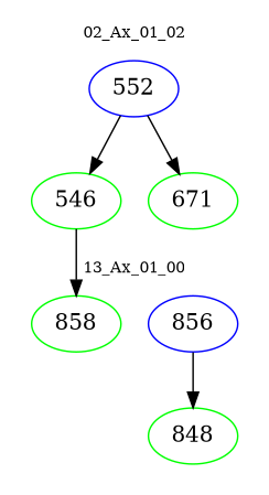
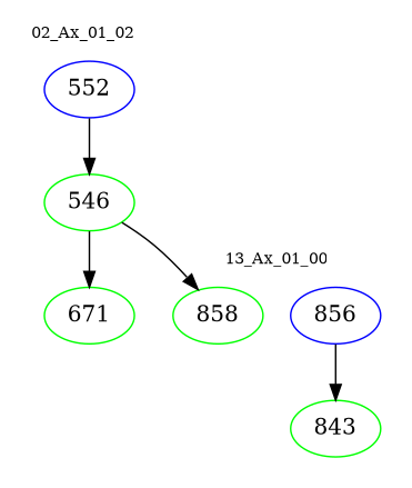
  digraph {
    node [color=green]
    edge [color=black]
    n1 [color=blue label=856]
-   n2 [label=848]
+   n2 [label=843]
    n3 [label=858]
    n4 [color=blue label=552]
    n5 [label=546]
    n6 [label=671]
    subgraph cluster_1 {
      color=white
      fontsize=10
      label="13_Ax_01_00"
      n1
      n2
      n3
    }
    subgraph cluster_2 {
      color=white
      fontsize=10
      label="02_Ax_01_02"
      n4
      n5
      n6
    }
    n1 -> n2
    n4 -> n5
-   n4 -> n6
+   n5 -> n6
    n5 -> n3
  }
